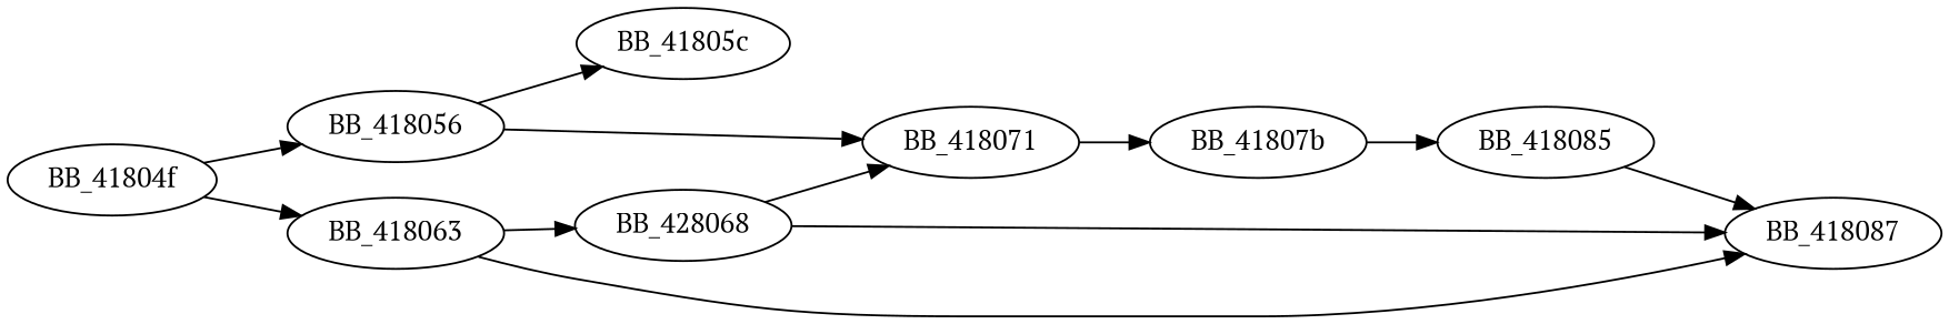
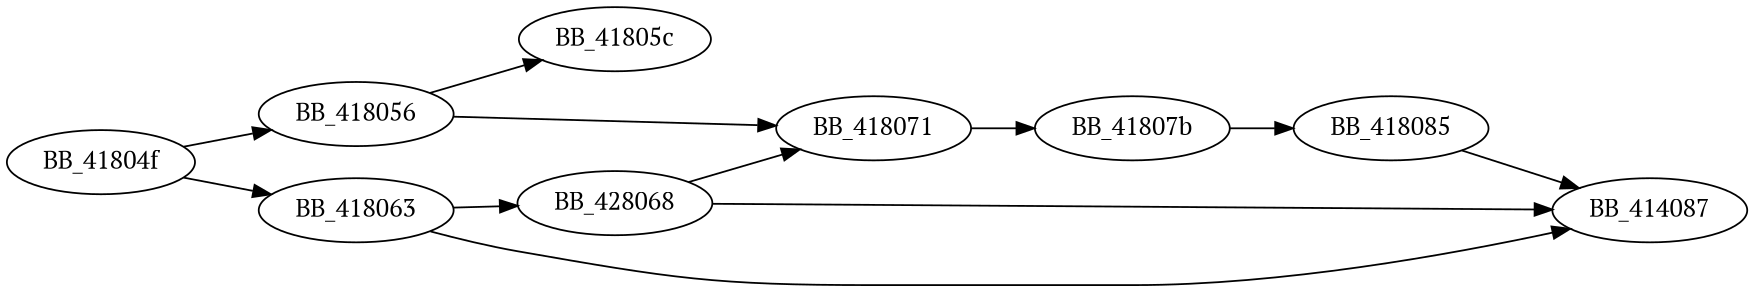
  digraph {
    fontname="PT Serif"
    rankdir=LR
    node [fontname="PT Serif"]
    edge [fontname="PT Serif"]
    BB_41804f
    BB_418056
    BB_418063
    BB_41805c
    BB_418071
    BB_41807b
    n7 [label=BB_428068]
-   BB_418087
+   BB_418087 [label=BB_414087]
    BB_418085
    BB_41804f -> BB_418056
    BB_41804f -> BB_418063
    BB_418056 -> BB_41805c
    BB_418056 -> BB_418071
    BB_418063 -> n7
    BB_418063 -> BB_418087
    BB_418071 -> BB_41807b
    BB_41807b -> BB_418085
    n7 -> BB_418071
    n7 -> BB_418087
    BB_418085 -> BB_418087
  }
